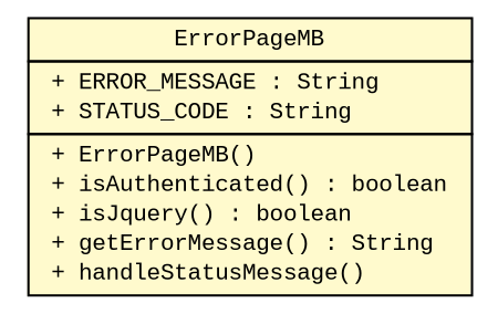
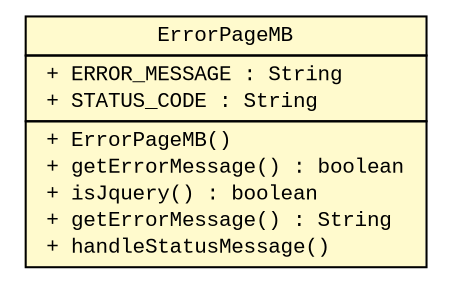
  digraph {
    nodesep=0.25
    ranksep=0.5
    fontname="Liberation Mono"
-   n1 [fontcolor=black fontname="Liberation Mono" fontsize=10.0 label=<<table title="br.gov.to.sefaz.presentation.managedbean.ErrorPageMB" border="0" cellborder="1" cellspacing="0" cellpadding="2" port="p" bgcolor="lemonChiffon" href="./ErrorPageMB.html"> 		<tr><td><table border="0" cellspacing="0" cellpadding="1"> <tr><td align="center" balign="center"> ErrorPageMB </td></tr> 		</table></td></tr> 		<tr><td><table border="0" cellspacing="0" cellpadding="1"> <tr><td align="left" balign="left"> + ERROR_MESSAGE : String </td></tr> <tr><td align="left" balign="left"> + STATUS_CODE : String </td></tr> 		</table></td></tr> 		<tr><td><table border="0" cellspacing="0" cellpadding="1"> <tr><td align="left" balign="left"> + ErrorPageMB() </td></tr> <tr><td align="left" balign="left"> + isAuthenticated() : boolean </td></tr> <tr><td align="left" balign="left"> + isJquery() : boolean </td></tr> <tr><td align="left" balign="left"> + getErrorMessage() : String </td></tr> <tr><td align="left" balign="left"> + handleStatusMessage() </td></tr> 		</table></td></tr> 		</table>> shape=plaintext]
+   n1 [fontcolor=black fontname="Liberation Mono" fontsize=10.0 label=<<table title="br.gov.to.sefaz.presentation.managedbean.ErrorPageMB" border="0" cellborder="1" cellspacing="0" cellpadding="2" port="p" bgcolor="lemonChiffon" href="./ErrorPageMB.html"> 		<tr><td><table border="0" cellspacing="0" cellpadding="1"> <tr><td align="center" balign="center"> ErrorPageMB </td></tr> 		</table></td></tr> 		<tr><td><table border="0" cellspacing="0" cellpadding="1"> <tr><td align="left" balign="left"> + ERROR_MESSAGE : String </td></tr> <tr><td align="left" balign="left"> + STATUS_CODE : String </td></tr> 		</table></td></tr> 		<tr><td><table border="0" cellspacing="0" cellpadding="1"> <tr><td align="left" balign="left"> + ErrorPageMB() </td></tr> <tr><td align="left" balign="left"> + getErrorMessage() : boolean </td></tr> <tr><td align="left" balign="left"> + isJquery() : boolean </td></tr> <tr><td align="left" balign="left"> + getErrorMessage() : String </td></tr> <tr><td align="left" balign="left"> + handleStatusMessage() </td></tr> 		</table></td></tr> 		</table>> shape=plaintext]
  }
